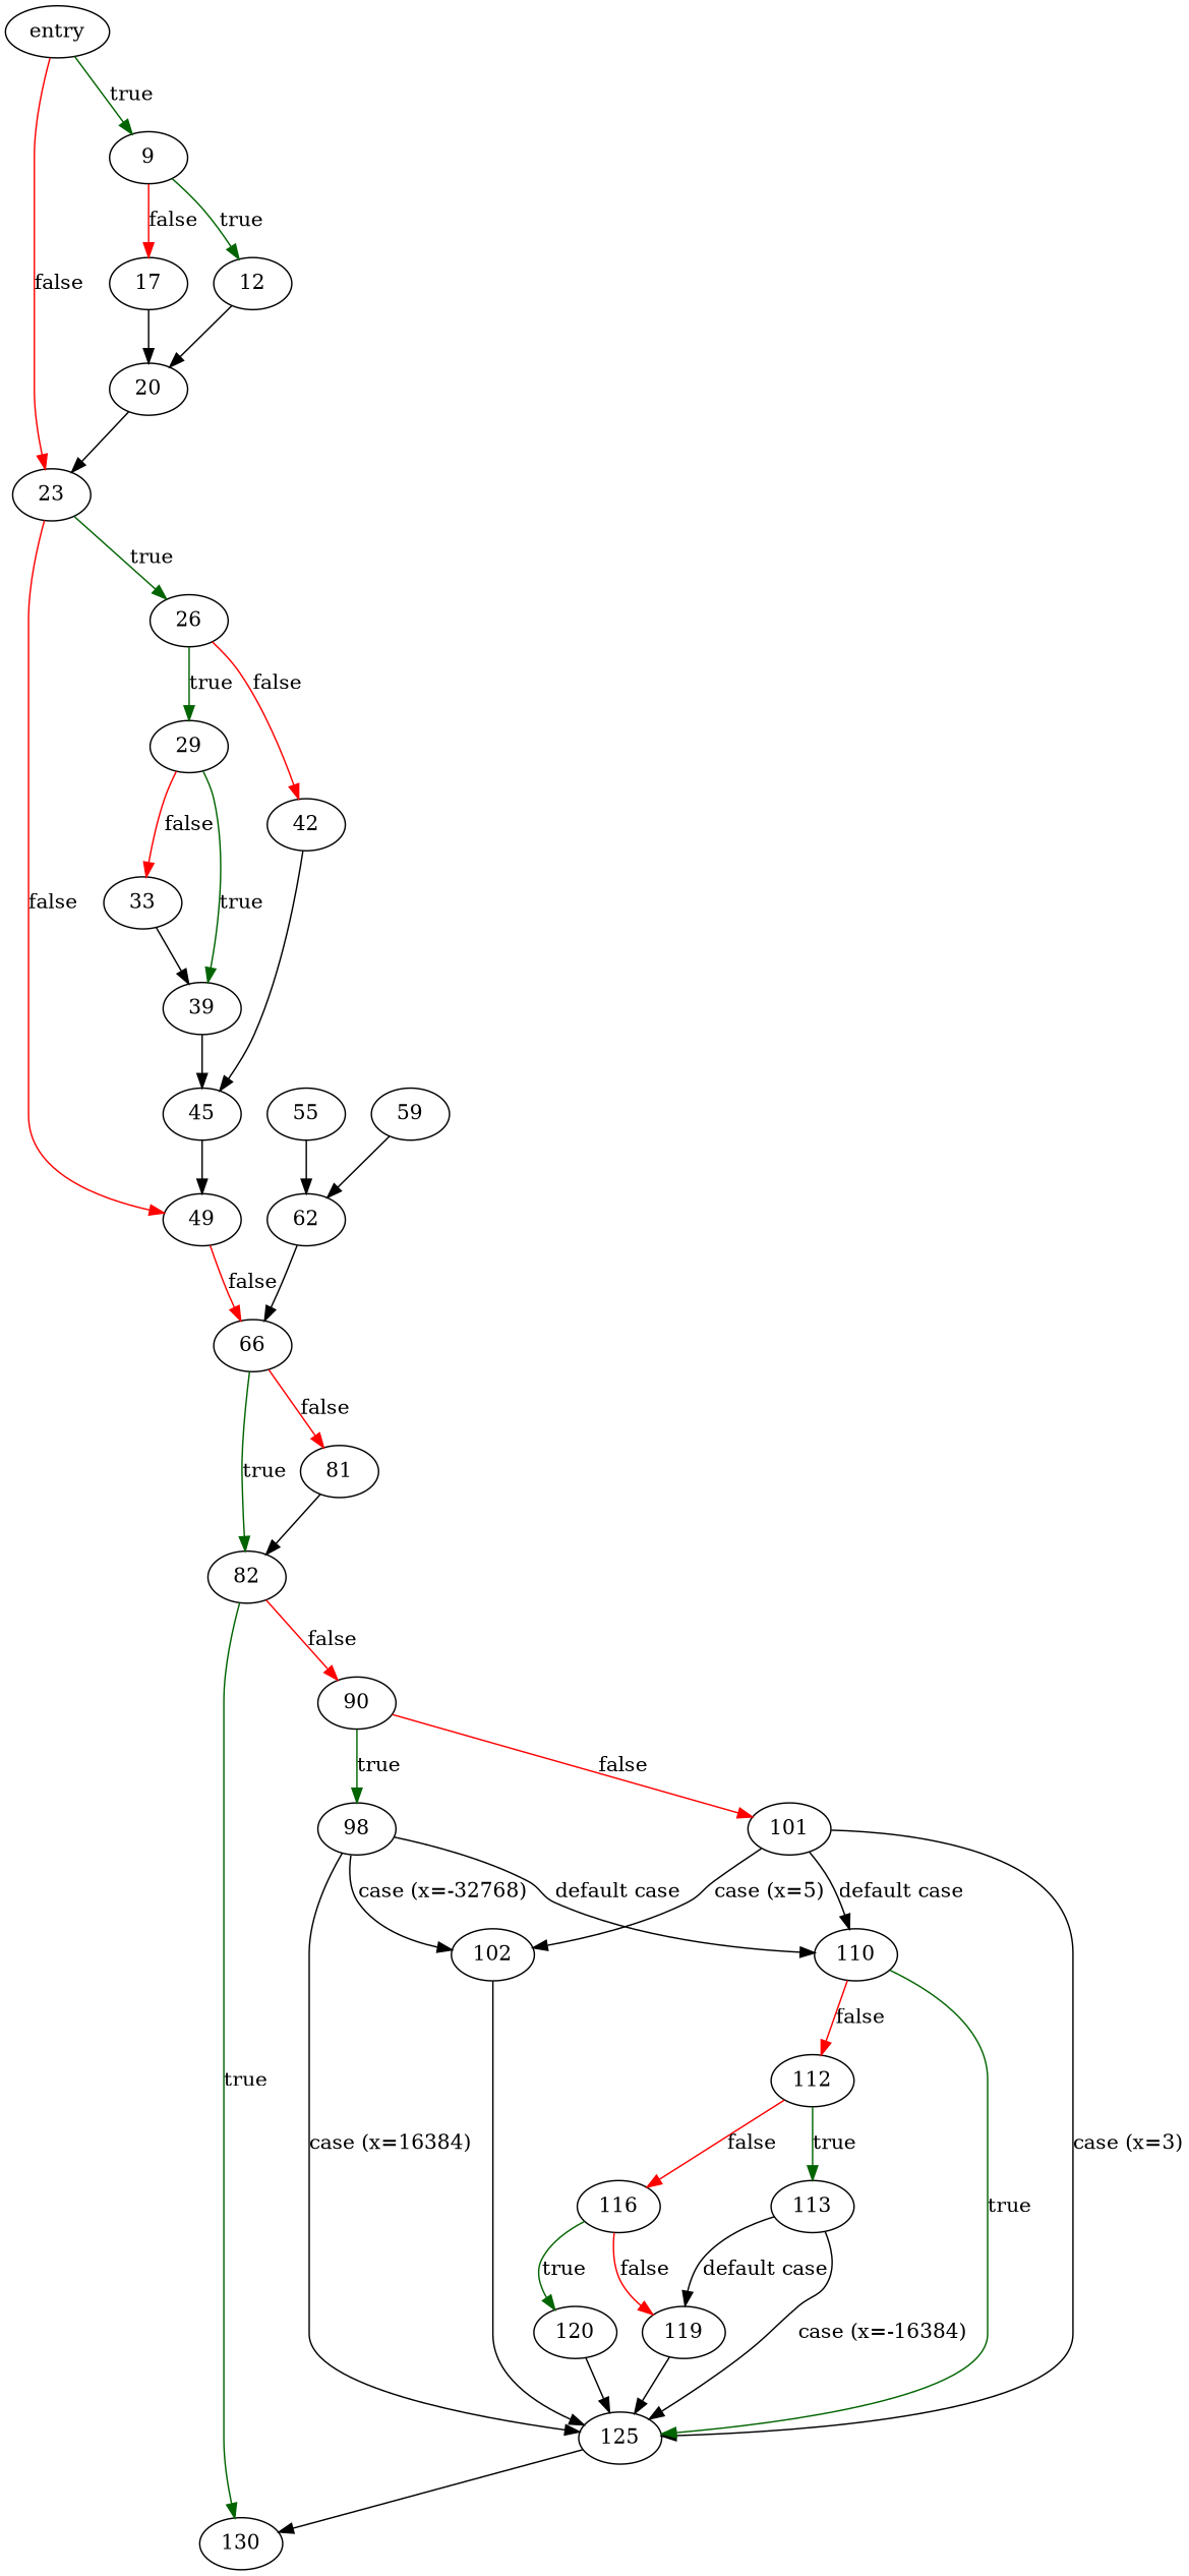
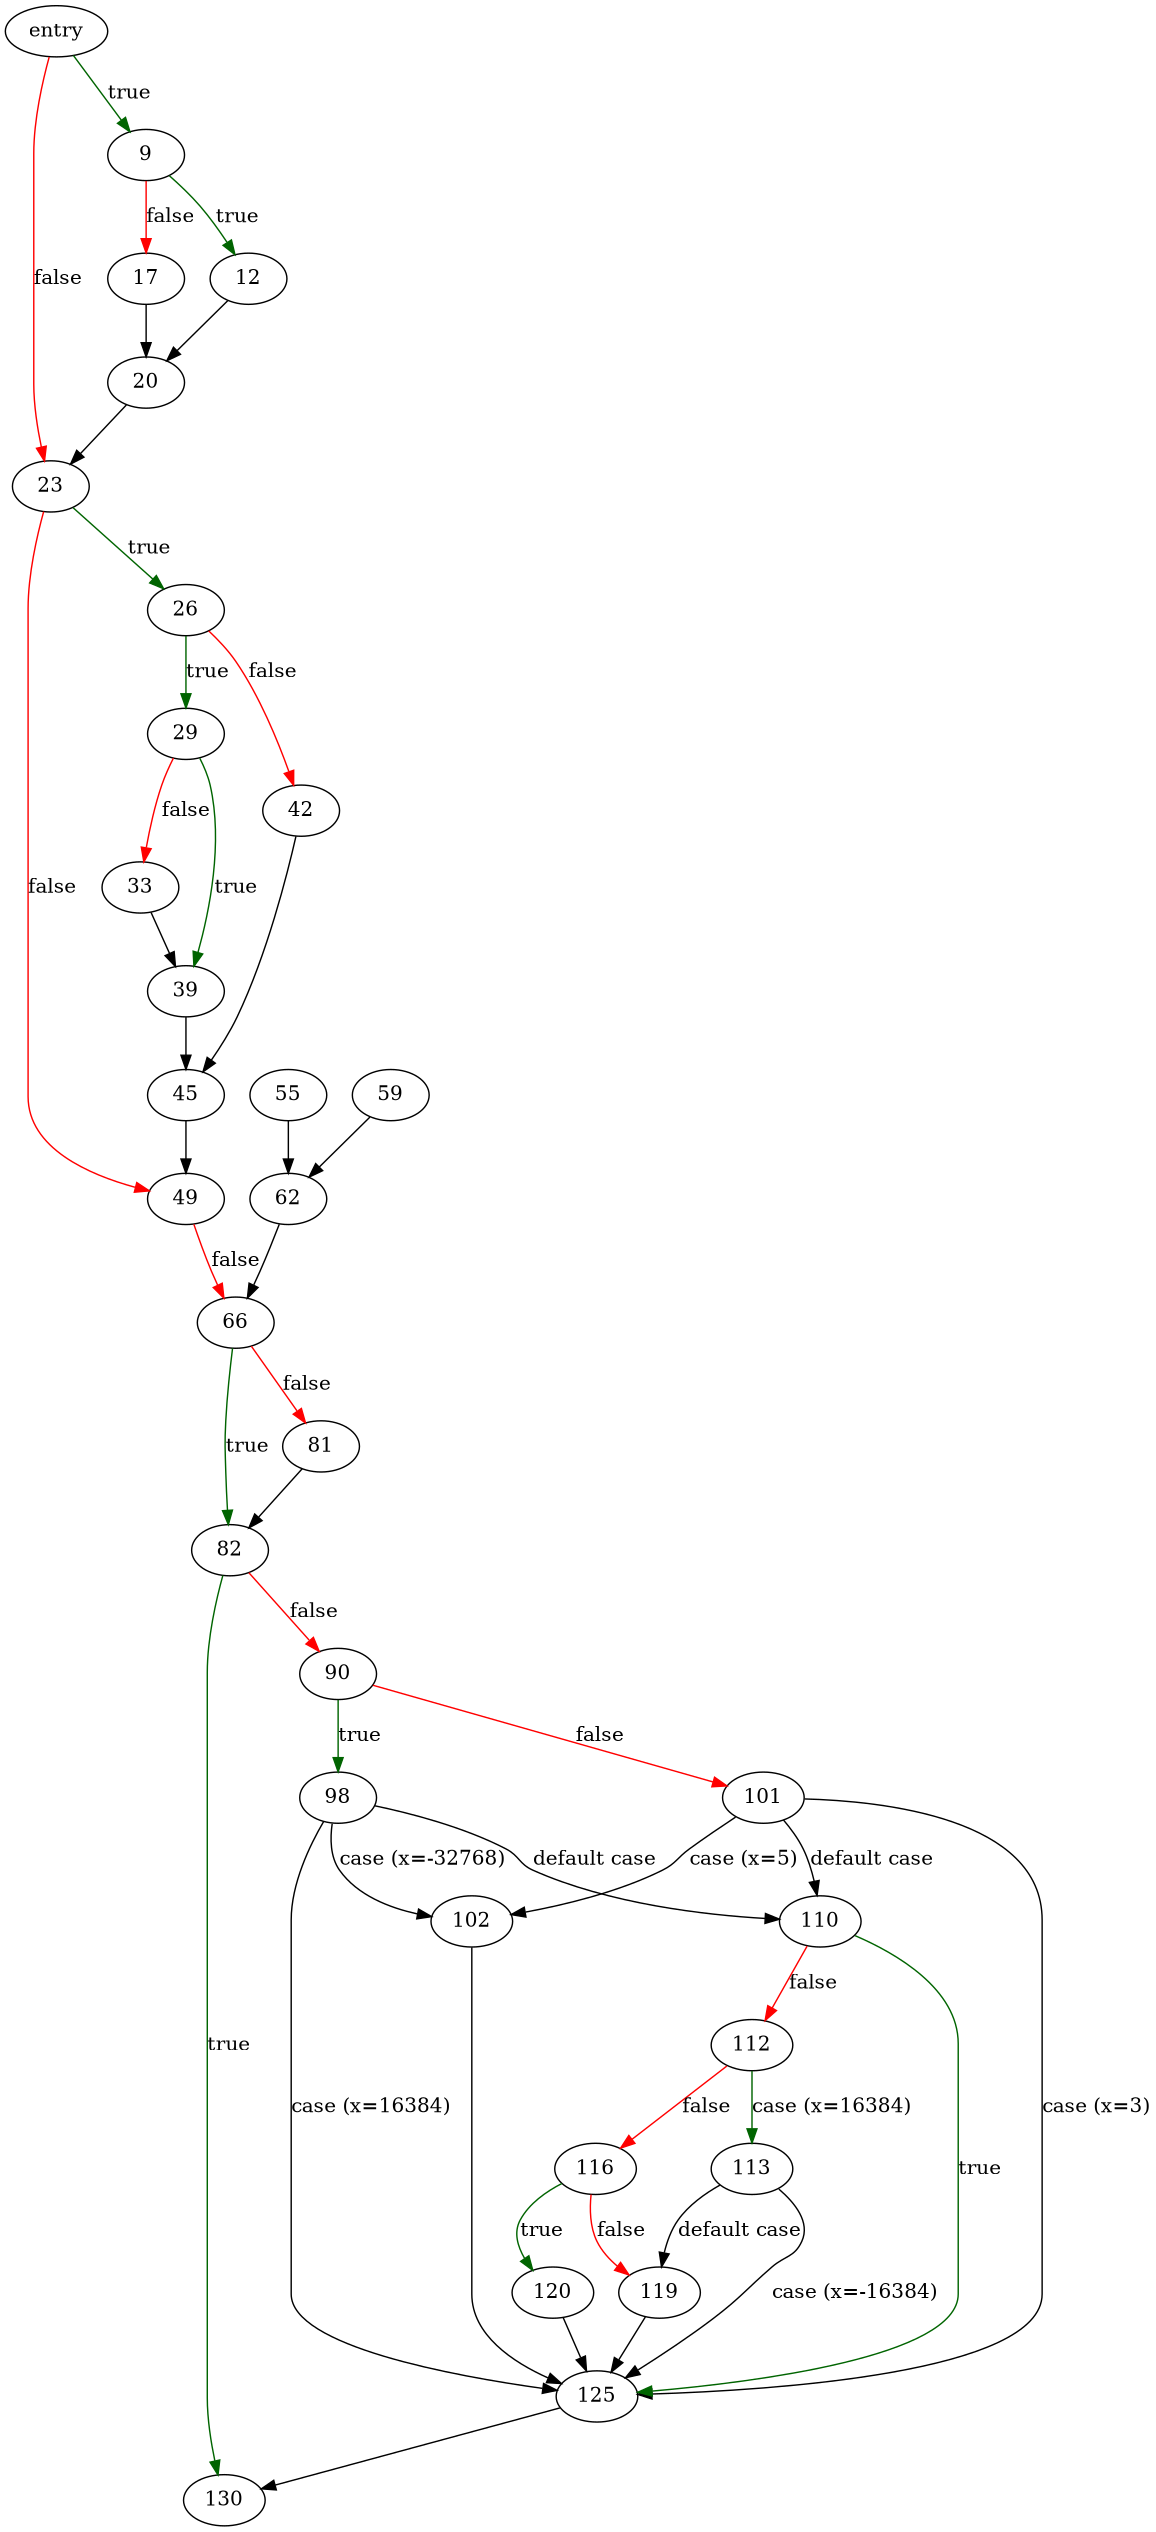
  digraph {
    n1 [label=entry]
    9
    23
    12
    17
    26
    49
    20
    29
    42
    66
    33
    39
    45
    81
    82
    55
    62
    59
    90
    130
    98
    101
    102
    110
    125
    112
    113
    116
    119
    120
    n1 -> 9 [color=darkgreen label=true]
    n1 -> 23 [color=red label=false]
    9 -> 12 [color=darkgreen label=true]
    9 -> 17 [color=red label=false]
    23 -> 26 [color=darkgreen label=true]
    23 -> 49 [color=red label=false]
    12 -> 20
    17 -> 20
    26 -> 29 [color=darkgreen label=true]
    26 -> 42 [color=red label=false]
    49 -> 66 [color=red label=false]
    20 -> 23
    29 -> 33 [color=red label=false]
    29 -> 39 [color=darkgreen label=true]
    42 -> 45
    66 -> 81 [color=red label=false]
    66 -> 82 [color=darkgreen label=true]
    33 -> 39
    39 -> 45
    45 -> 49
    81 -> 82
    82 -> 90 [color=red label=false]
    82 -> 130 [color=darkgreen label=true]
    55 -> 62
    62 -> 66
    59 -> 62
    90 -> 98 [color=darkgreen label=true]
    90 -> 101 [color=red label=false]
    98 -> 102 [label="case (x=-32768)"]
    98 -> 110 [label="default case"]
    98 -> 125 [label="case (x=16384)"]
    101 -> 102 [label="case (x=5)"]
    101 -> 110 [label="default case"]
    101 -> 125 [label="case (x=3)"]
    102 -> 125
    110 -> 125 [color=darkgreen label=true]
    110 -> 112 [color=red label=false]
    125 -> 130
-   112 -> 113 [color=darkgreen label=true]
+   112 -> 113 [color=darkgreen label="case (x=16384)"]
    112 -> 116 [color=red label=false]
    113 -> 125 [label="case (x=-16384)"]
    113 -> 119 [label="default case"]
    116 -> 119 [color=red label=false]
    116 -> 120 [color=darkgreen label=true]
    119 -> 125
    120 -> 125
  }
